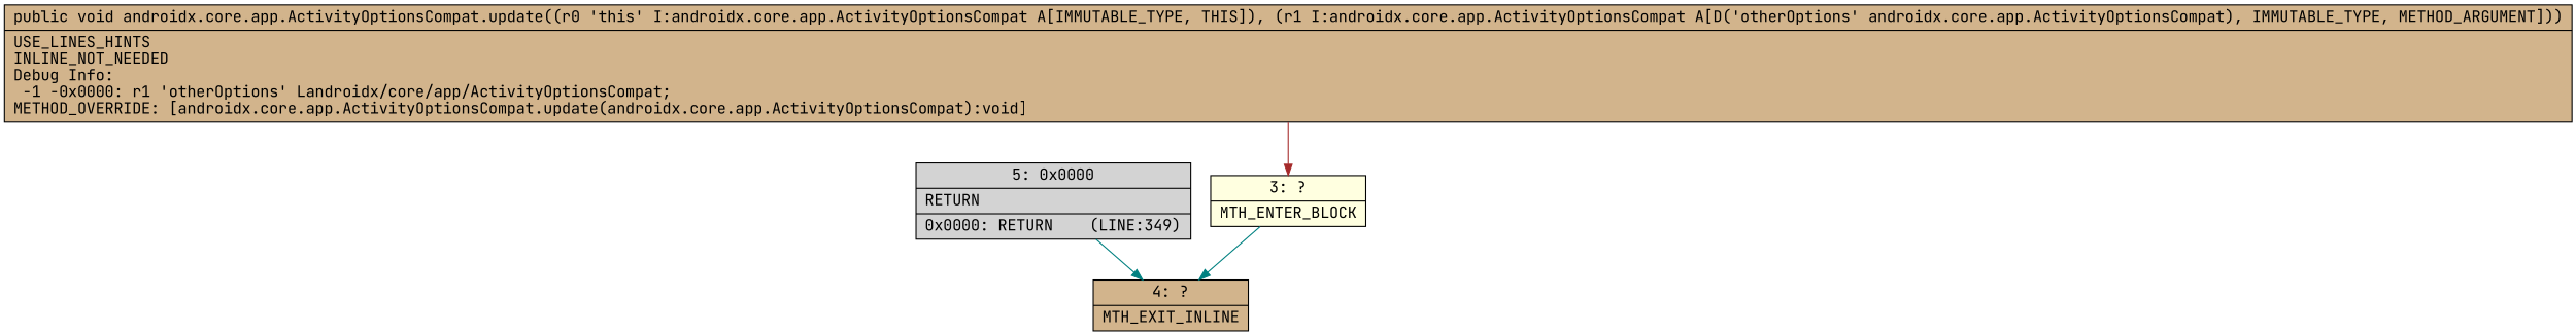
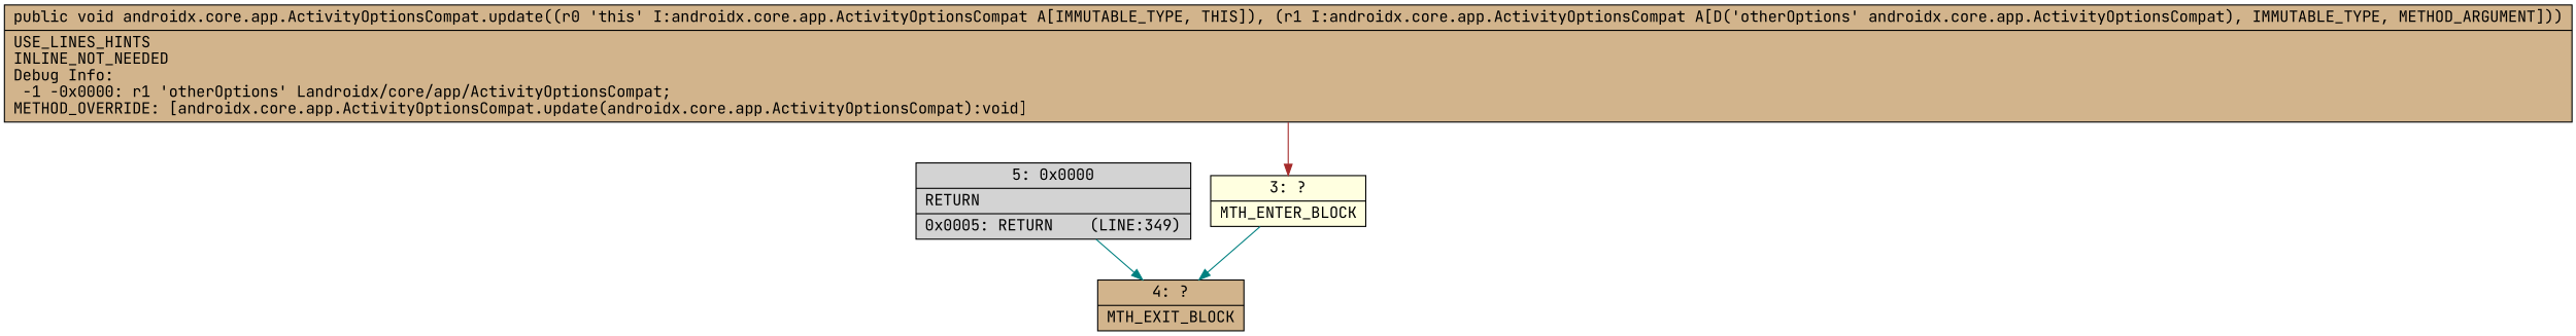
  digraph {
    fontname="JetBrains Mono"
    node [fillcolor=tan fontname="JetBrains Mono" shape=record style=filled]
    edge [color=teal fontname="JetBrains Mono"]
    n1 [fillcolor=lightyellow label="{3\:\ ?|MTH_ENTER_BLOCK\l}"]
-   n2 [label="{4\:\ ?|MTH_EXIT_INLINE\l}"]
-   n3 [fillcolor=lightgrey label="{5\:\ 0x0000|RETURN\l|0x0000: RETURN    (LINE:349)\l}"]
+   n2 [label="{4\:\ ?|MTH_EXIT_BLOCK\l}"]
+   n3 [fillcolor=lightgrey label="{5\:\ 0x0000|RETURN\l|0x0005: RETURN    (LINE:349)\l}"]
    n4 [label="{public void androidx.core.app.ActivityOptionsCompat.update((r0 'this' I:androidx.core.app.ActivityOptionsCompat A[IMMUTABLE_TYPE, THIS]), (r1 I:androidx.core.app.ActivityOptionsCompat A[D('otherOptions' androidx.core.app.ActivityOptionsCompat), IMMUTABLE_TYPE, METHOD_ARGUMENT]))  | USE_LINES_HINTS\lINLINE_NOT_NEEDED\lDebug Info:\l  \-1 \-0x0000: r1 'otherOptions' Landroidx\/core\/app\/ActivityOptionsCompat;\lMETHOD_OVERRIDE: [androidx.core.app.ActivityOptionsCompat.update(androidx.core.app.ActivityOptionsCompat):void]\l}"]
    n1 -> n2
    n3 -> n2
    n4 -> n1 [color=brown]
  }
